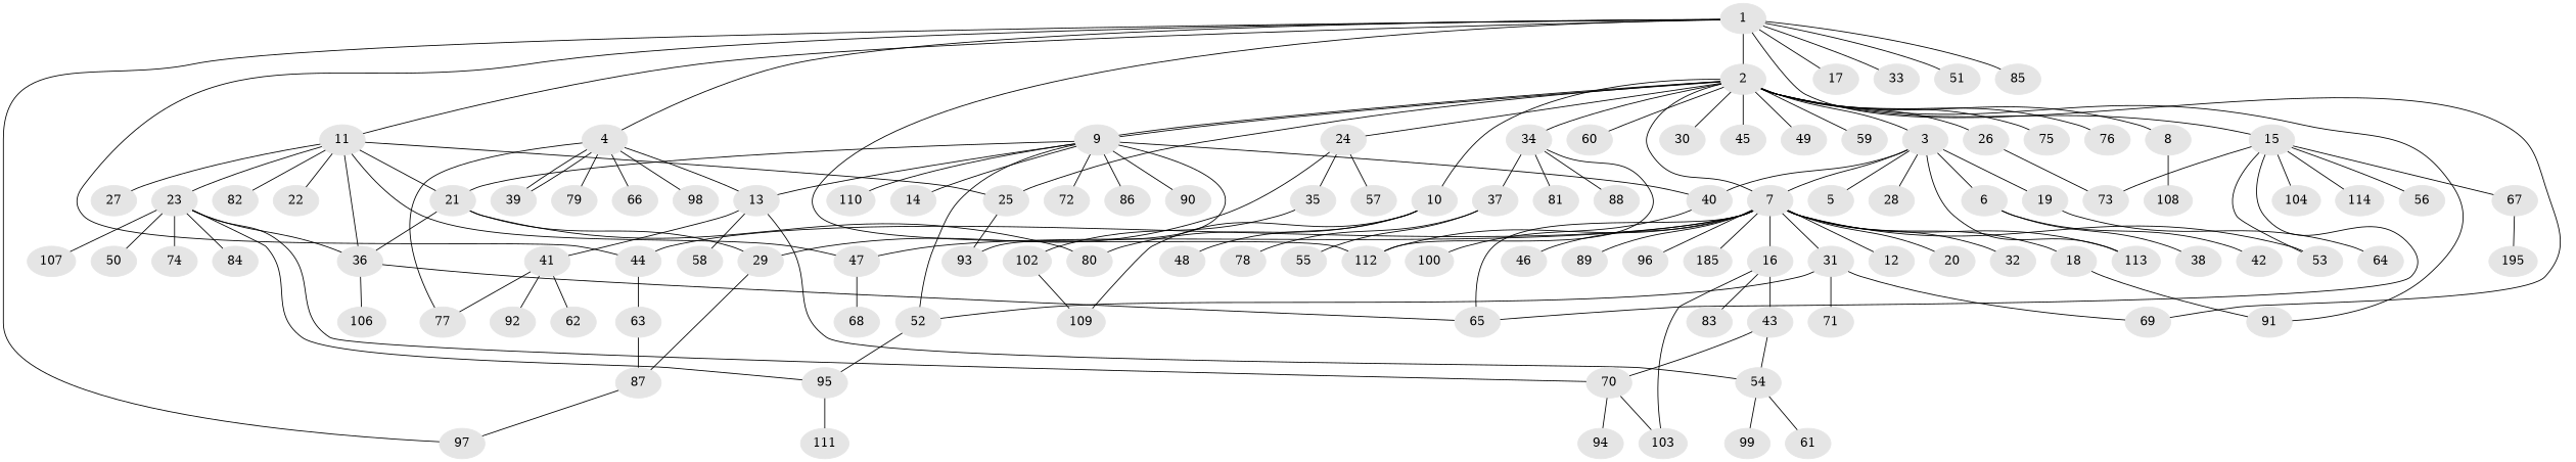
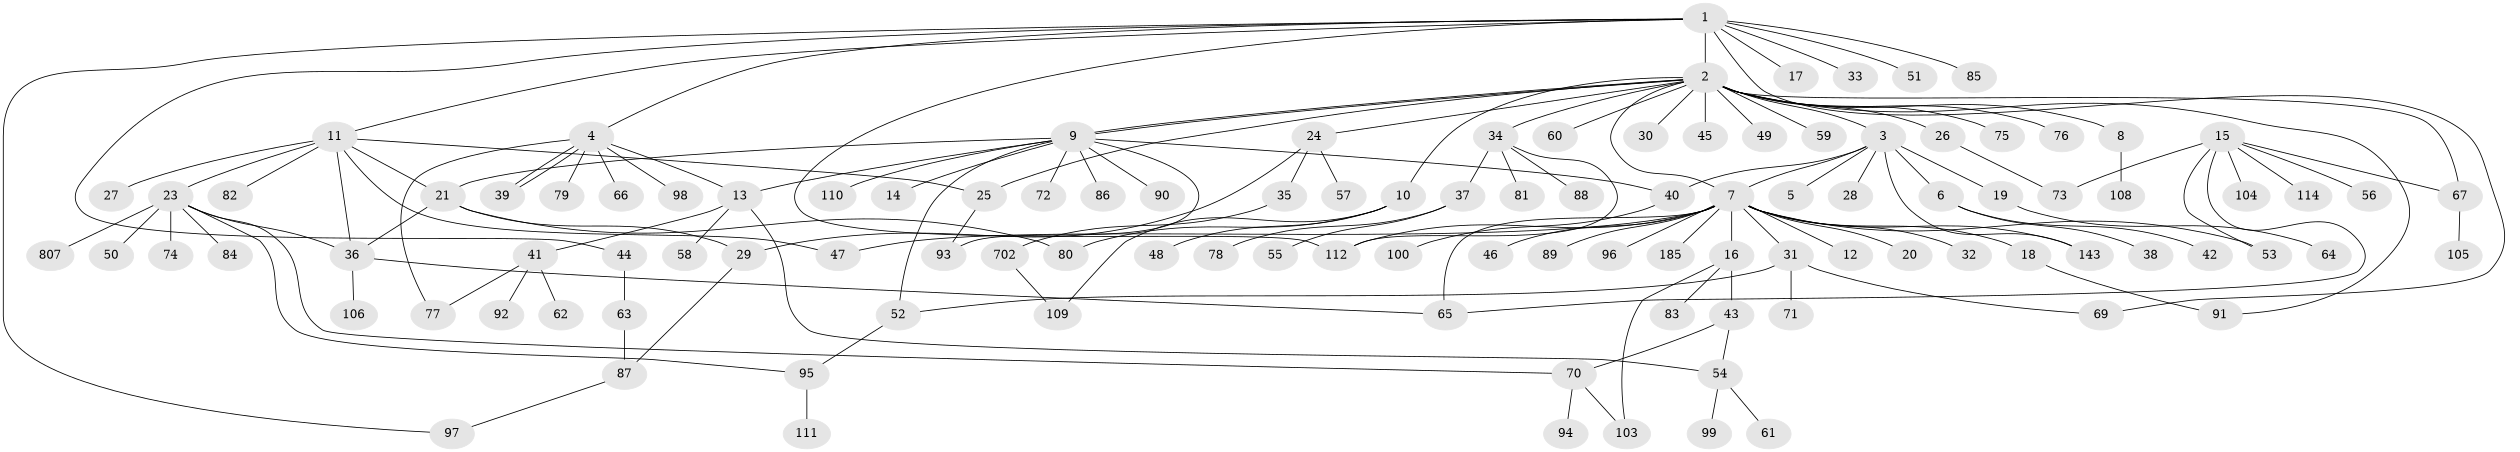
  graph {
    node [color=gray90 style=filled]
    1
    2
    4
    11
    17
    33
    44
    51
    69
    85
    97
    112
    3
    7
    8
    9
    10
    15
    24
    25
    26
    30
    34
    45
    49
    59
    60
    75
    76
    91
    13
    39
    66
    77
    79
    98
    47
    21
-   22
    23
    27
    36
    82
    63
    5
    6
    19
    28
    40
-   113
+   113 [label=143]
    12
    16
    18
    20
    31
    32
    46
    53
    65
    89
    96
    n62 [label=185]
    108
    14
    52
    72
    86
    90
    93
    110
    48
    80
    109
    56
    67
    73
    104
    114
    29
    35
    57
    37
    81
    88
    38
    42
    64
    100
    41
    54
    58
    43
    83
    103
    71
-   68
    95
    50
    70
    74
    84
-   107
+   107 [label=807]
    106
    62
    92
    61
    99
-   105 [label=195]
+   105
    87
    94
    111
-   102
+   102 [label=702]
    55
    78
    1 -- 2
    1 -- 4
    1 -- 11
    1 -- 17
    1 -- 33
    1 -- 44
    1 -- 51
    1 -- 69
    1 -- 85
    1 -- 97
    1 -- 112
    2 -- 3
    2 -- 7
    2 -- 8
    2 -- 9
    2 -- 9
    2 -- 10
-   2 -- 15
+   2 -- 67
    2 -- 24
    2 -- 25
    2 -- 26
    2 -- 30
    2 -- 34
    2 -- 45
    2 -- 49
    2 -- 59
    2 -- 60
    2 -- 75
    2 -- 76
    2 -- 91
    4 -- 13
    4 -- 39
    4 -- 39
    4 -- 66
    4 -- 77
    4 -- 79
    4 -- 98
    11 -- 25
    11 -- 47
    11 -- 21
-   11 -- 22
    11 -- 23
    11 -- 27
    11 -- 36
    11 -- 82
    44 -- 63
    3 -- 7
    3 -- 5
    3 -- 6
    3 -- 19
    3 -- 28
    3 -- 40
    3 -- 113
-   7 -- 44
    7 -- 112
    7 -- 47
    7 -- 113
    7 -- 12
    7 -- 16
    7 -- 18
    7 -- 20
    7 -- 31
    7 -- 32
    7 -- 46
    7 -- 53
    7 -- 65
    7 -- 89
    7 -- 96
    7 -- n62
    8 -- 108
    9 -- 13
    9 -- 21
    9 -- 40
    9 -- 14
    9 -- 52
    9 -- 72
    9 -- 86
    9 -- 90
    9 -- 93
    9 -- 110
    10 -- 48
    10 -- 80
    10 -- 109
    15 -- 53
    15 -- 65
    15 -- 56
    15 -- 67
    15 -- 73
    15 -- 104
    15 -- 114
    24 -- 29
    24 -- 35
    24 -- 57
    25 -- 93
    26 -- 73
    34 -- 112
    34 -- 37
    34 -- 81
    34 -- 88
    13 -- 41
    13 -- 54
    13 -- 58
-   47 -- 68
    21 -- 36
    21 -- 80
    21 -- 29
    23 -- 36
    23 -- 95
    23 -- 50
    23 -- 70
    23 -- 74
    23 -- 84
    23 -- 107
    36 -- 65
    36 -- 106
    63 -- 87
    6 -- 38
    6 -- 42
    19 -- 64
    40 -- 100
    16 -- 43
    16 -- 83
    16 -- 103
    18 -- 91
    31 -- 69
    31 -- 52
    31 -- 71
    52 -- 95
    67 -- 105
    29 -- 87
    35 -- 102
    37 -- 55
    37 -- 78
    41 -- 77
    41 -- 62
    41 -- 92
    54 -- 61
    54 -- 99
    43 -- 54
    43 -- 70
    95 -- 111
    70 -- 103
    70 -- 94
    87 -- 97
    102 -- 109
  }
